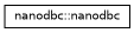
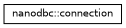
  digraph {
    rankdir=LR
-   n1 [color=black fillcolor=white fontname=Helvetica fontsize=10 height=0.2 label="nanodbc::nanodbc" shape=record style=filled width=0.4]
+   n1 [color=black fillcolor=white fontname=Helvetica fontsize=10 height=0.2 label="nanodbc::connection" shape=record style=filled width=0.4]
  }
